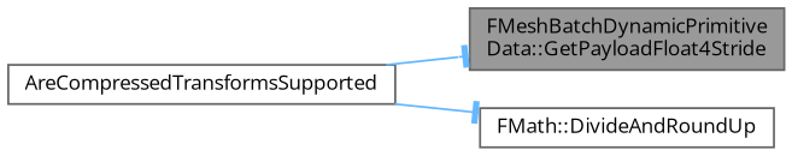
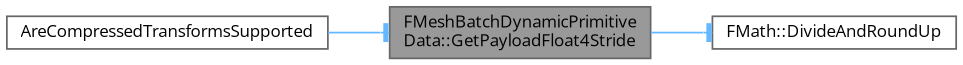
  digraph {
    fontname="Open Sans"
    rankdir=LR
    node [color=grey40 fillcolor=white fontname="Open Sans" fontsize=10 shape=box style=filled]
    edge [arrowhead=tee color=steelblue1 fontname="Open Sans" fontsize=10 labelfontname=Helvetica labelfontsize=10 style=solid]
    n1 [color=gray40 fillcolor=grey60 fontcolor=black height=0.2 label="FMeshBatchDynamicPrimitive\lData::GetPayloadFloat4Stride" width=0.4]
    n2 [height=0.2 label="FMath::DivideAndRoundUp" width=0.4]
    n3 [height=0.2 label=AreCompressedTransformsSupported width=0.4]
-   n3 -> n2
+   n1 -> n2
    n3 -> n1
  }
